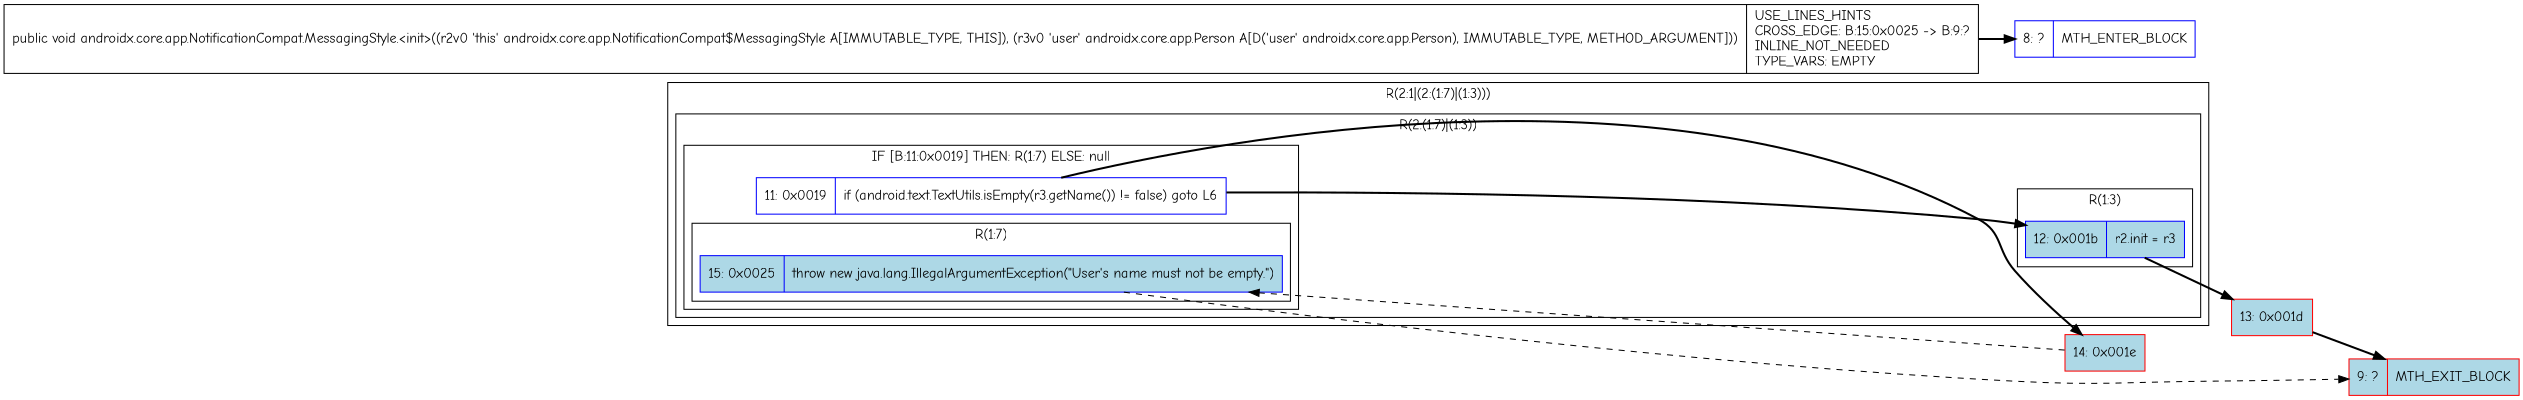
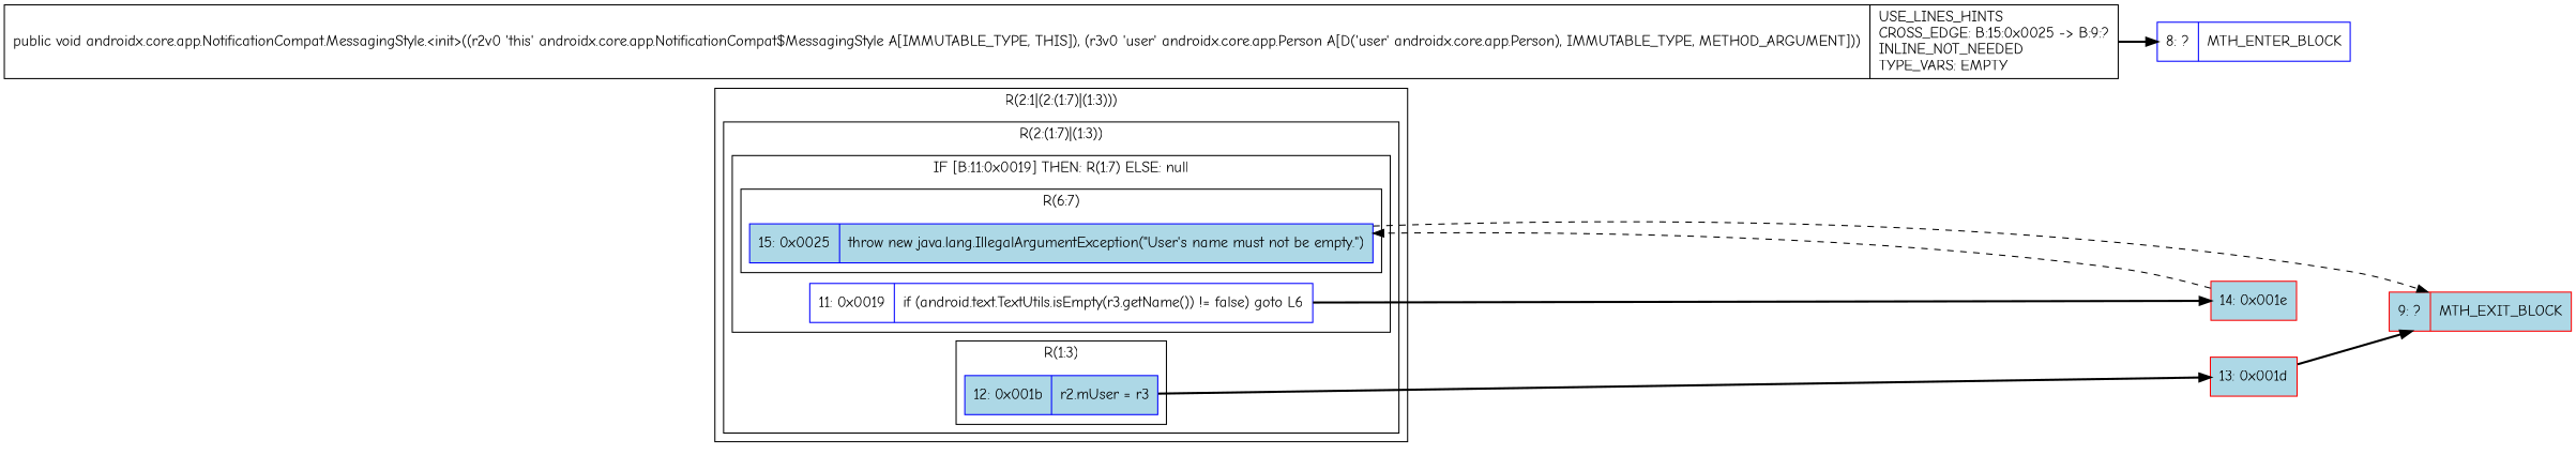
  digraph {
    fontname="Comic Neue"
    rankdir=LR
    node [color=blue fillcolor=lightblue fontname="Comic Neue" shape=record style=filled]
    edge [fontname="Comic Neue" style=bold]
    n1 [label="{15\:\ 0x0025|throw new java.lang.IllegalArgumentException(\"User's name must not be empty.\")\l}"]
    n2 [fillcolor=white label="{11\:\ 0x0019|if (android.text.TextUtils.isEmpty(r3.getName()) != false) goto L6\l}"]
-   n3 [label="{12\:\ 0x001b|r2.init = r3\l}"]
+   n3 [label="{12\:\ 0x001b|r2.mUser = r3\l}"]
    n4 [color=red label="{9\:\ ?|MTH_EXIT_BLOCK\l}"]
    n5 [color=red label="{14\:\ 0x001e}"]
    n6 [color=red label="{13\:\ 0x001d}"]
    n7 [fillcolor=white label="{8\:\ ?|MTH_ENTER_BLOCK\l}"]
    n8 [fillcolor=white label="{public void androidx.core.app.NotificationCompat.MessagingStyle.\<init\>((r2v0 'this' androidx.core.app.NotificationCompat$MessagingStyle A[IMMUTABLE_TYPE, THIS]), (r3v0 'user' androidx.core.app.Person A[D('user' androidx.core.app.Person), IMMUTABLE_TYPE, METHOD_ARGUMENT]))  | USE_LINES_HINTS\lCROSS_EDGE: B:15:0x0025 \-\> B:9:?\lINLINE_NOT_NEEDED\lTYPE_VARS: EMPTY\l}" color=""]
    subgraph cluster_1 {
      label="R(2:1|(2:(1:7)|(1:3)))"
      subgraph cluster_2 {
        label="R(2:(1:7)|(1:3))"
        subgraph cluster_3 {
          label="IF [B:11:0x0019] THEN: R(1:7) ELSE: null"
          n2
          subgraph cluster_4 {
-           label="R(1:7)"
+           label="R(6:7)"
            n1
          }
        }
        subgraph cluster_5 {
          label="R(1:3)"
          n3
        }
      }
    }
    n1 -> n4 [style=dashed]
-   n2 -> n3
    n2 -> n5
    n3 -> n6
    n5 -> n1 [style=dashed]
    n6 -> n4
    n8 -> n7
  }
